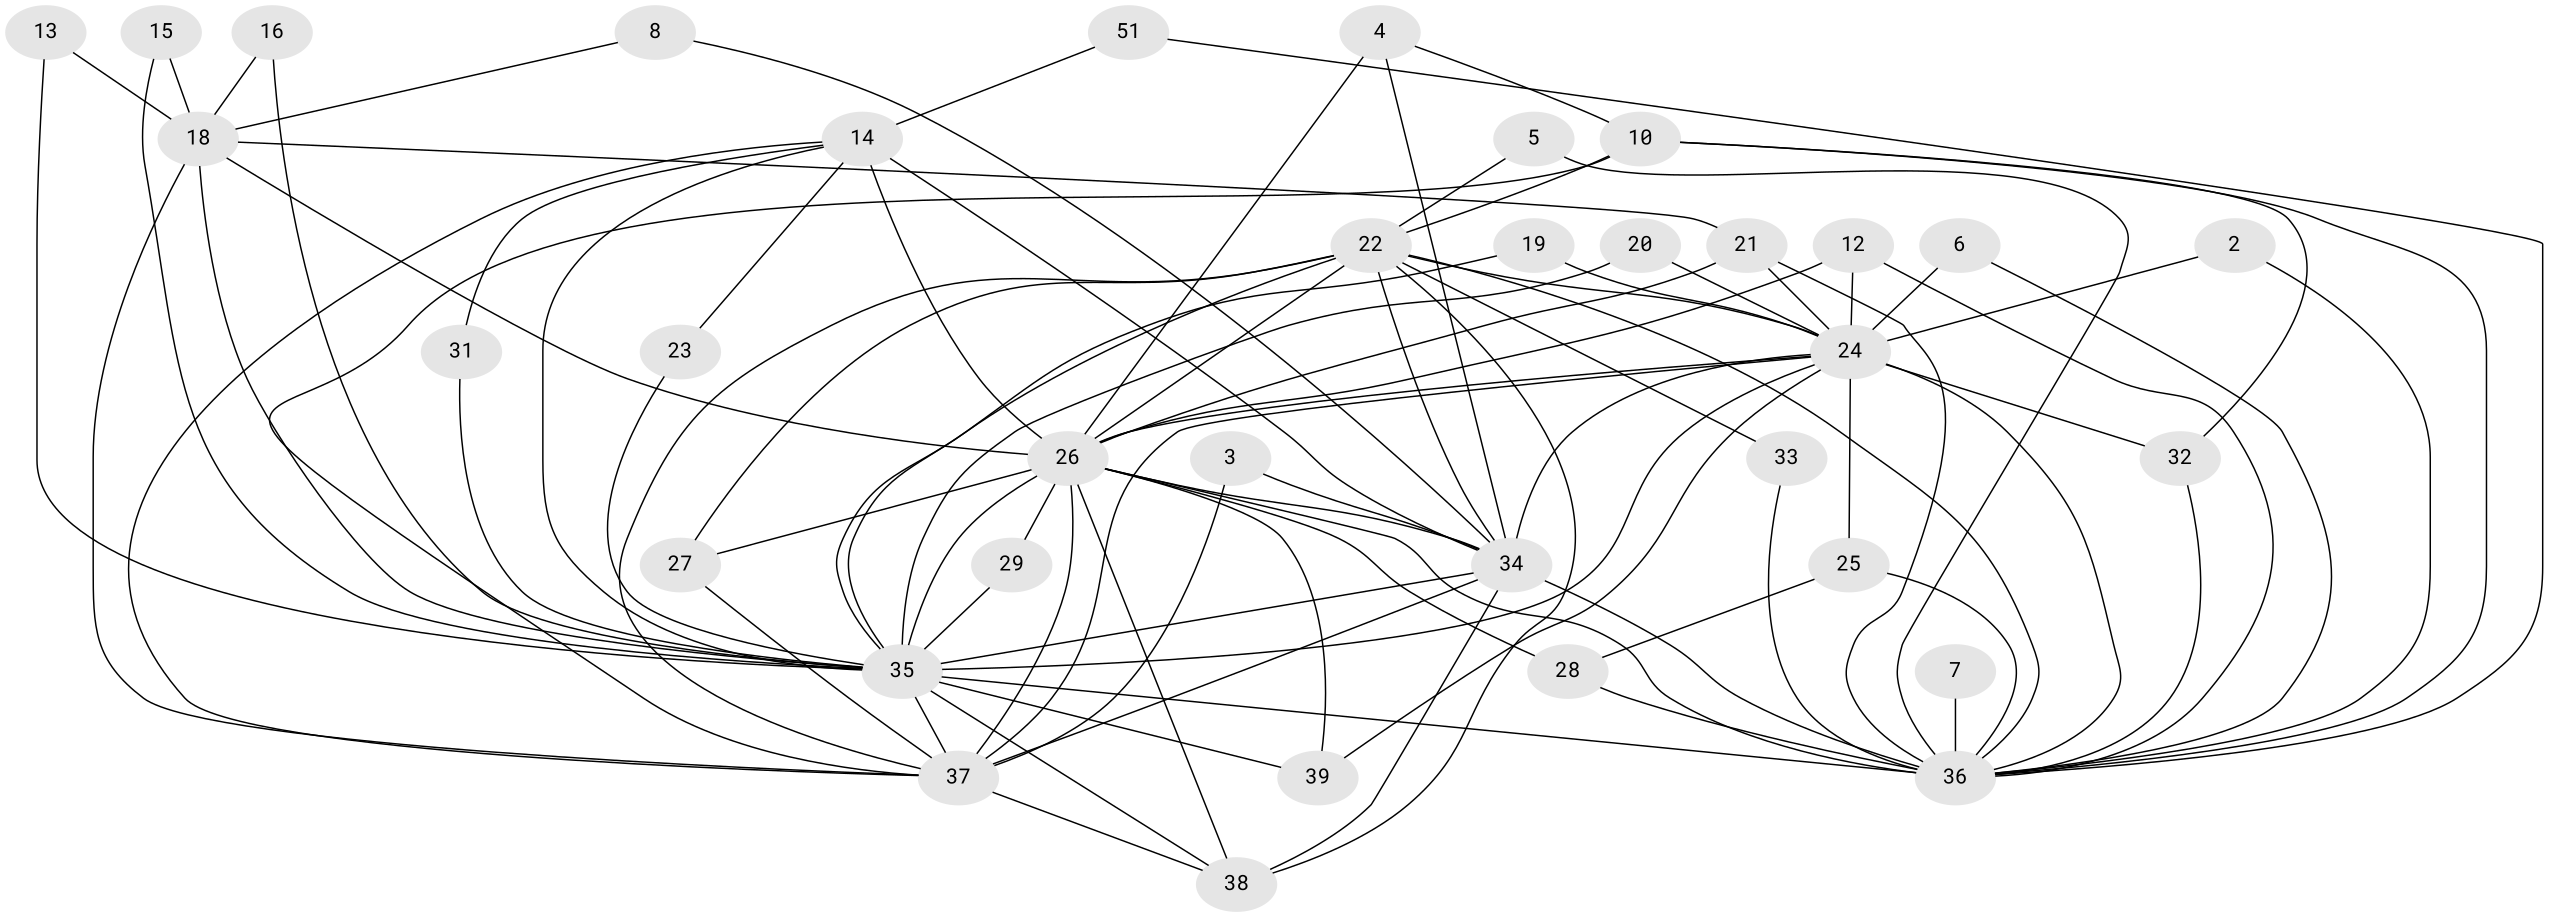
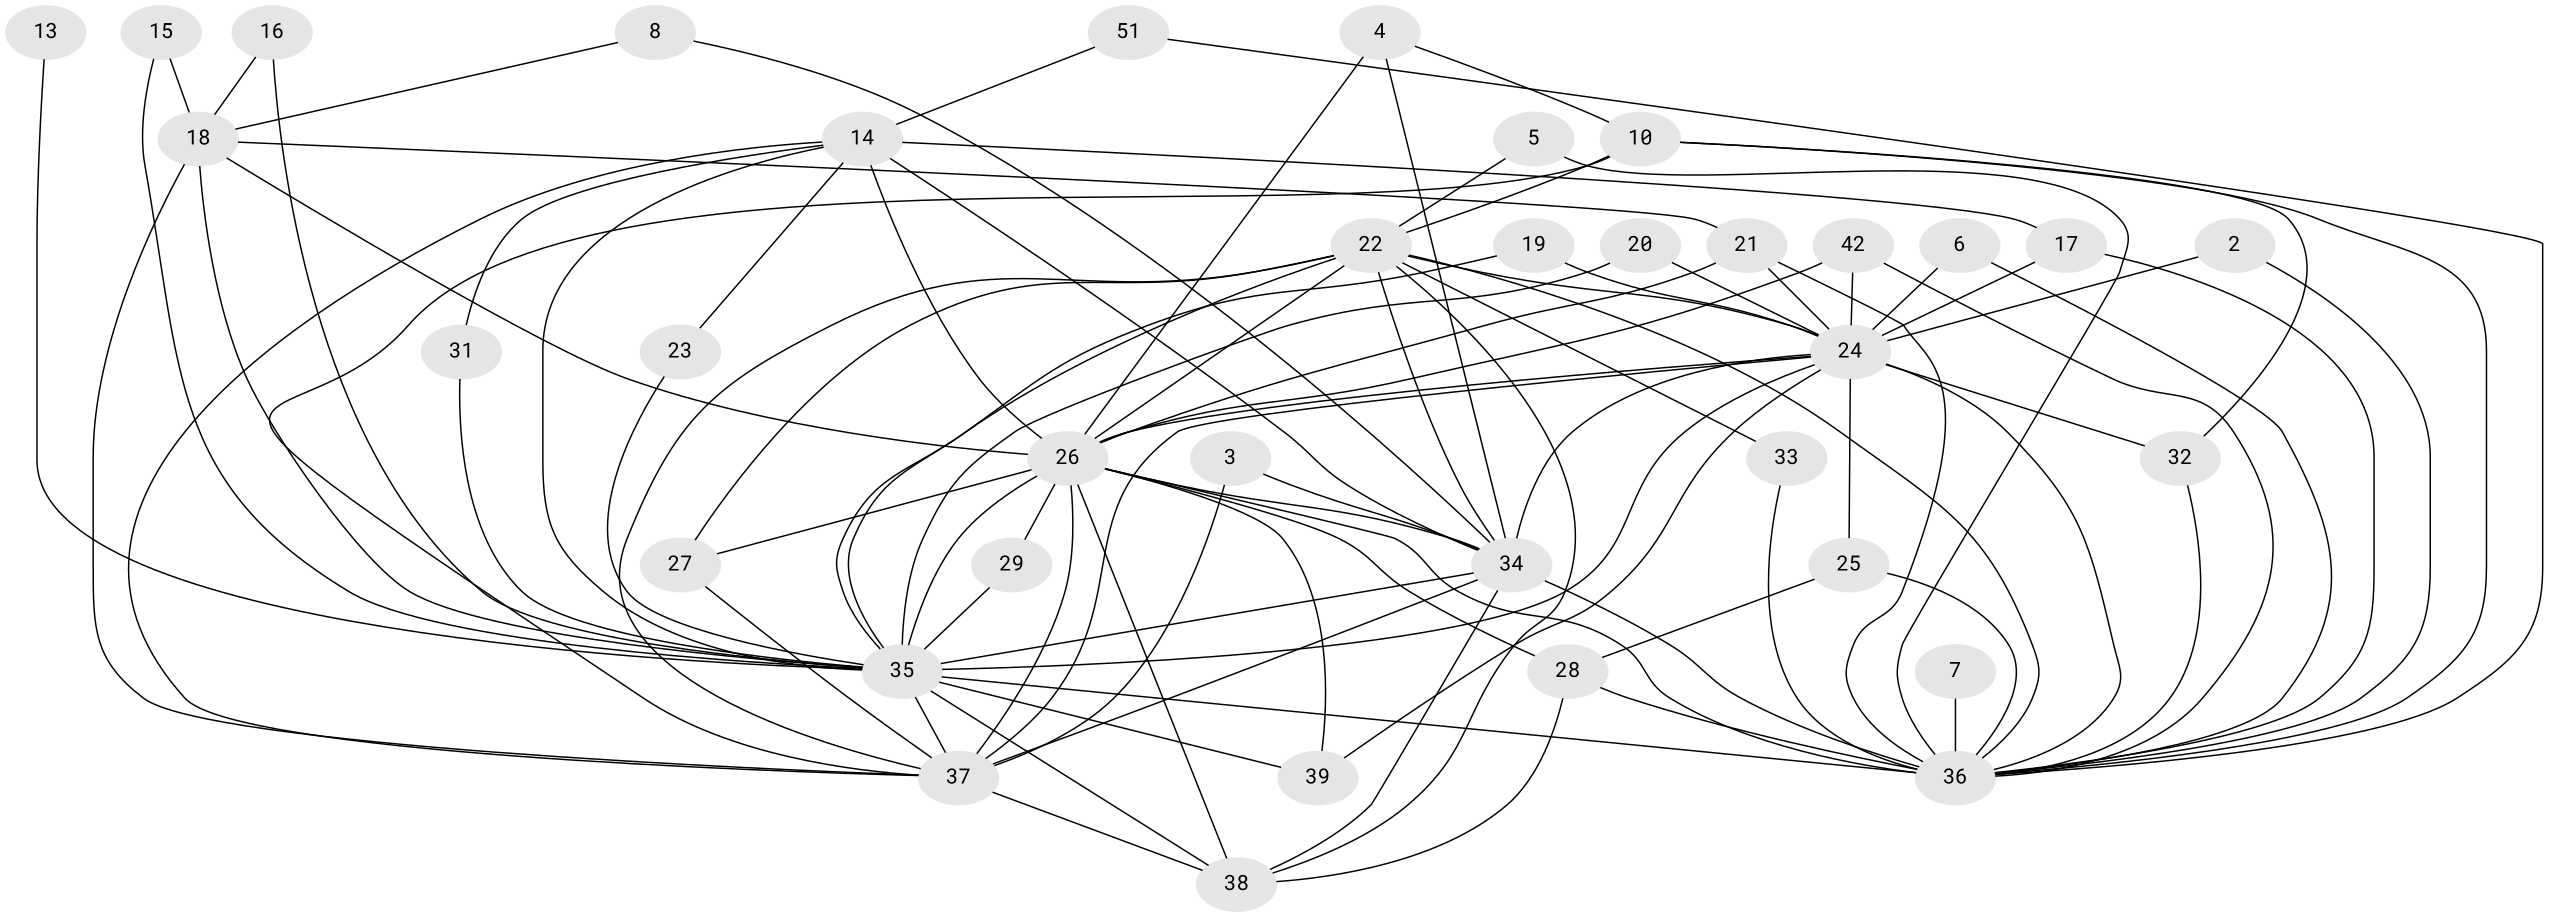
  graph {
    fontname="Roboto Mono"
    node [color=gray90 fontname="Roboto Mono" style=filled]
    edge [fontname="Roboto Mono" weight=1.0]
    22
    24
    27
    36
    34
    37
    26
    38
    35
    33
    32
    25
    39
    2
    3
    4
    10
    28
    29
    5
    6
    7
    8
    18
    21
    n26 [label=51]
    14
+   17
    23
    31
-   12
+   12 [label=42]
    13
    15
    16
    19
    20
    22 -- 24
    22 -- 27
    22 -- 36 [weight=2.0]
    22 -- 34
    22 -- 37 [weight=2.0]
    22 -- 26 [weight=2.0]
    22 -- 38
    22 -- 35
    22 -- 33
    24 -- 36 [weight=3.0]
    24 -- 34
    24 -- 37
    24 -- 26 [weight=2.0]
    24 -- 35
    24 -- 32
    24 -- 25
    24 -- 39
    27 -- 37
    34 -- 36 [weight=2.0]
    34 -- 37
    34 -- 38 [weight=2.0]
    34 -- 35
    37 -- 38 [weight=2.0]
    26 -- 27
    26 -- 36 [weight=4.0]
    26 -- 34 [weight=2.0]
    26 -- 37 [weight=2.0]
    26 -- 38 [weight=2.0]
    26 -- 35 [weight=2.0]
    26 -- 39 [weight=2.0]
    26 -- 28 [weight=2.0]
    26 -- 29
    35 -- 36 [weight=2.0]
    35 -- 37
    35 -- 38
    35 -- 39
    33 -- 36
    32 -- 36
    25 -- 36
    25 -- 28
    2 -- 24
    2 -- 36
    3 -- 34
    3 -- 37
    4 -- 34
    4 -- 26 [weight=2.0]
    4 -- 10
    10 -- 22
    10 -- 36
    10 -- 37
    10 -- 32
    28 -- 36 [weight=2.0]
+   28 -- 38
    29 -- 35
    5 -- 22
    5 -- 36
    6 -- 24
    6 -- 36
    7 -- 36 [weight=2.0]
    8 -- 34
    8 -- 18
    18 -- 37
    18 -- 26 [weight=4.0]
    18 -- 35
    18 -- 21
    21 -- 24
    21 -- 36
    21 -- 26
    n26 -- 36
    n26 -- 14
    14 -- 34
    14 -- 37
    14 -- 26 [weight=2.0]
    14 -- 35
+   14 -- 17
    14 -- 23
    14 -- 31
+   17 -- 24
+   17 -- 36
    23 -- 35
    31 -- 35
    12 -- 24
    12 -- 36
    12 -- 26
    13 -- 35
-   13 -- 18
    15 -- 35
    15 -- 18
    16 -- 35
    16 -- 18
    19 -- 24
    19 -- 35
    20 -- 24
    20 -- 35
  }
